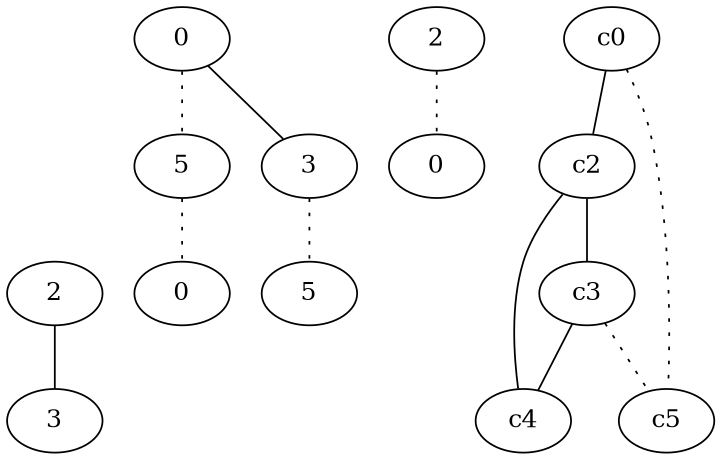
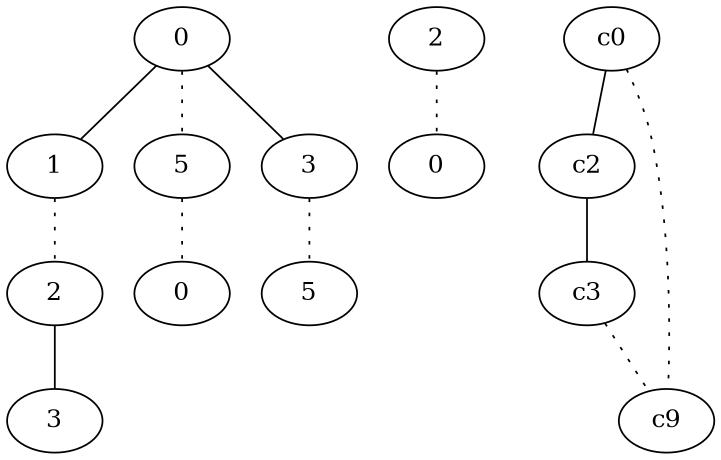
  graph {
    edge [style=dotted]
    n1 [label=0]
+   n2 [label=1]
    n3 [label=5]
    n4 [label=3]
    n5 [label=2]
    n6 [label=0]
    n7 [label=5]
    n8 [label=3]
    n9 [label=2]
    n10 [label=0]
    c0
    c2
-   c5
+   c5 [label=c9]
    c3
-   c4
+   n1 -- n2 [style=""]
    n1 -- n3
    n1 -- n4 [style=""]
+   n2 -- n5
    n3 -- n6
    n4 -- n7
    n5 -- n8 [style=""]
    n9 -- n10
    c0 -- c2 [style=solid]
    c0 -- c5
    c2 -- c3 [style=""]
-   c2 -- c4 [style=""]
    c3 -- c5
-   c3 -- c4 [style=""]
  }
